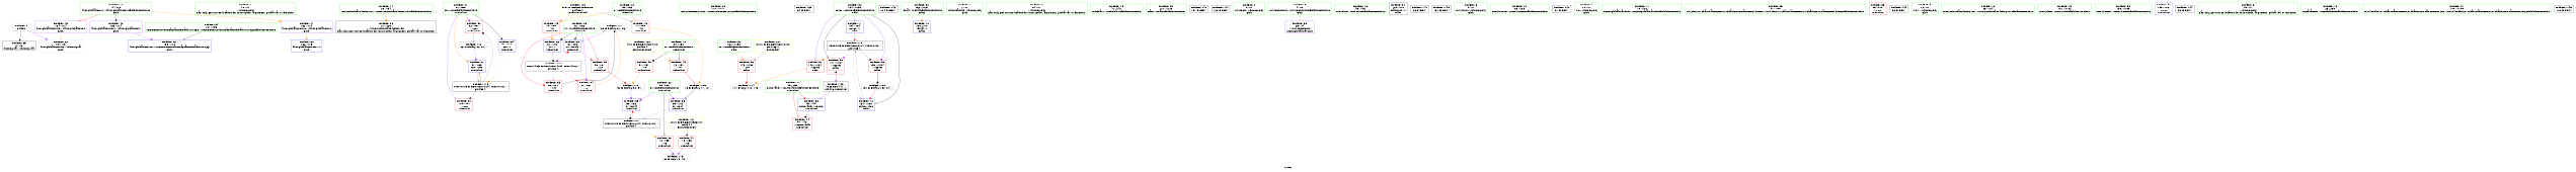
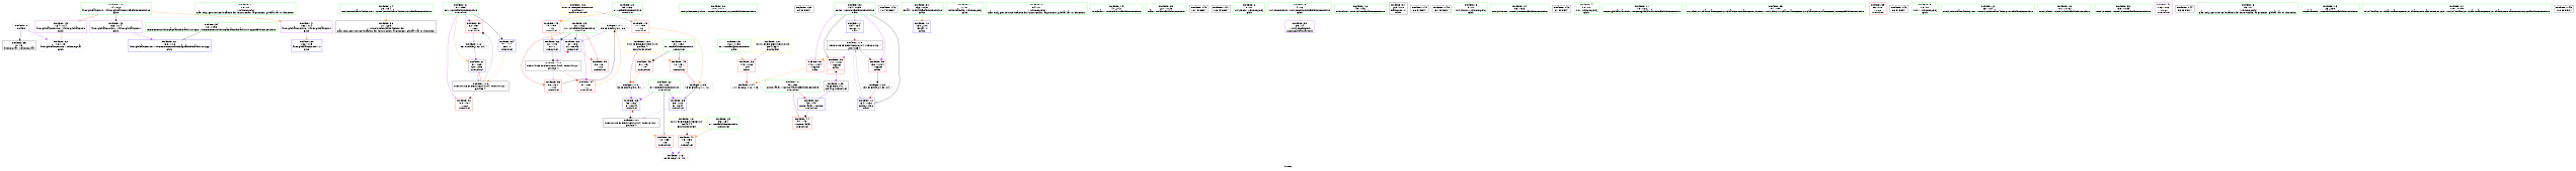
  digraph {
    label=SVFG
    node [color=green shape=record]
    edge [arrowhead=box color=black style=solid]
    n1 [color=grey label="{NodeID: 0\nNullPtr}"]
    n2 [color=black label="{NodeID: 35\n2\<--3\ndummyVal\<--dummyVal\n}"]
    n3 [color=blue label="{NodeID: 62\n164\<--3\nllvm.global_ctors_2\<--dummyVal\nGlob }" style=dotted]
    n4 [label="{NodeID: 7\n70\<--1\n\<--dummyObj\nCan only get source location for instruction, argument, global var or function.}"]
    n5 [label="{NodeID: 14\n28\<--34\n_ZNSt8ios_base4InitD1Ev\<--_ZNSt8ios_base4InitD1Ev_field_insensitive\n}"]
    n6 [color=black label="{NodeID: 36\n27\<--28\n\<--_ZNSt8ios_base4InitD1Ev\nCan only get source location for instruction, argument, global var or function.}"]
    n7 [label="{NodeID: 21\n57\<--58\ncnt\<--cnt_field_insensitive\n_Z5solvei\n}"]
    n8 [color=red label="{NodeID: 50\n82\<--57\n\<--cnt\n_Z5solvei\n}"]
    n9 [color=red label="{NodeID: 51\n105\<--57\n\<--cnt\n_Z5solvei\n}"]
    n10 [color=blue label="{NodeID: 64\n57\<--70\ncnt\<--\n_Z5solvei\n}"]
    n11 [color=blue label="{NodeID: 67\n57\<--83\ncnt\<--inc\n_Z5solvei\n}"]
    n12 [color=grey label="{NodeID: 112\n83 = Binary(82, 84, )\n}"]
    n13 [color=black label="{NodeID: 116\nMR_10V_3 = PHI(MR_10V_4, MR_10V_2, )\npts\{58 \}\n}"]
    n14 [color=grey label="{NodeID: 111\n88 = Binary(87, 86, )\n}"]
    n15 [color=blue label="{NodeID: 68\n61\<--88\nM\<--mul3\n_Z5solvei\n}"]
    n16 [color=black label="{NodeID: 118\nMR_14V_3 = PHI(MR_14V_4, MR_14V_2, )\npts\{62 \}\n}"]
    n17 [color=red label="{NodeID: 55\n90\<--61\n\<--M\n_Z5solvei\n}"]
    n18 [color=red label="{NodeID: 53\n86\<--61\n\<--M\n_Z5solvei\n}"]
    n19 [color=red label="{NodeID: 54\n87\<--61\n\<--M\n_Z5solvei\n}"]
    n20 [color=grey label="{NodeID: 110\n92 = Binary(90, 91, )\n}"]
    n21 [label="{NodeID: 28\n110\<--111\n_ZNSolsEPFRSoS_E\<--_ZNSolsEPFRSoS_E_field_insensitive\n}"]
    n22 [color=purple label="{NodeID: 42\n163\<--14\nllvm.global_ctors_1\<--llvm.global_ctors\nGlob }"]
    n23 [color=blue label="{NodeID: 61\n163\<--16\nllvm.global_ctors_1\<--_GLOBAL__sub_I_CaptainAhmadi_1_0.cpp\nGlob }"]
    n24 [color=red label="{NodeID: 49\n75\<--55\n\<--c\n_Z5solvei\n}"]
    n25 [color=blue label="{NodeID: 66\n61\<--75\nM\<--\n_Z5solvei\n}"]
    n26 [color=black label="{NodeID: 139\n64 = PHI()\n}"]
    n27 [color=red label="{NodeID: 56\n143\<--132\n\<--nt\nmain\n}"]
    n28 [color=grey label="{NodeID: 114\n144 = cmp(142, 143, )\n}"]
    n29 [color=black label="{NodeID: 146\n104 = PHI()\n}"]
    n30 [color=blue label="{NodeID: 63\n49\<--48\ncnum.addr\<--cnum\n_Z5solvei\n}"]
    n31 [color=red label="{NodeID: 44\n99\<--49\n\<--cnum.addr\n_Z5solvei\n}"]
    n32 [color=blue label="{NodeID: 70\n130\<--70\nretval\<--\nmain\n}"]
    n33 [label="{NodeID: 1\n7\<--1\n__dso_handle\<--dummyObj\nGlob }"]
    n34 [label="{NodeID: 8\n84\<--1\n\<--dummyObj\nCan only get source location for instruction, argument, global var or function.}"]
    n35 [label="{NodeID: 15\n41\<--42\n_Z5clearv\<--_Z5clearv_field_insensitive\n}"]
    n36 [label="{NodeID: 22\n59\<--60\nR\<--R_field_insensitive\n_Z5solvei\n}"]
    n37 [color=red label="{NodeID: 52\n78\<--59\n\<--R\n_Z5solvei\n}"]
    n38 [color=blue label="{NodeID: 65\n59\<--73\nR\<--mul\n_Z5solvei\n}"]
    n39 [color=blue label="{NodeID: 69\n59\<--92\nR\<--mul4\n_Z5solvei\n}"]
    n40 [color=grey label="{NodeID: 113\n80 = cmp(78, 79, )\n}"]
    n41 [color=black label="{NodeID: 117\nMR_12V_3 = PHI(MR_12V_4, MR_12V_2, )\npts\{60 \}\n}"]
    n42 [label="{NodeID: 29\n127\<--128\nmain\<--main_field_insensitive\n}"]
    n43 [color=purple label="{NodeID: 43\n164\<--14\nllvm.global_ctors_2\<--llvm.global_ctors\nGlob }"]
    n44 [color=black label="{NodeID: 140\n107 = PHI()\n}"]
    n45 [color=red label="{NodeID: 57\n142\<--134\n\<--cnum\nmain\n}"]
    n46 [color=black label="{NodeID: 147\n106 = PHI()\n}"]
    n47 [color=blue label="{NodeID: 71\n134\<--84\ncnum\<--\nmain\n}"]
    n48 [color=black label="{NodeID: 115\nMR_20V_3 = PHI(MR_20V_4, MR_20V_2, )\npts\{135 \}\n}"]
    n49 [color=red label="{NodeID: 58\n147\<--134\n\<--cnum\nmain\n|{<s0>13}}"]
    n50 [color=blue label="{NodeID: 72\n134\<--151\ncnum\<--inc\nmain\n}"]
    n51 [color=red label="{NodeID: 59\n150\<--134\n\<--cnum\nmain\n}"]
    n52 [color=black label="{NodeID: 149\n48 = PHI(147, )\n0th arg _Z5solvei }"]
    n53 [color=grey label="{NodeID: 108\n151 = Binary(150, 84, )\n}"]
    n54 [label="{NodeID: 2\n8\<--1\n_ZSt3cin\<--dummyObj\nGlob }"]
    n55 [label="{NodeID: 9\n4\<--6\n_ZStL8__ioinit\<--_ZStL8__ioinit_field_insensitive\nGlob }"]
    n56 [color=purple label="{NodeID: 38\n25\<--4\n\<--_ZStL8__ioinit\n__cxx_global_var_init\n}"]
    n57 [label="{NodeID: 16\n45\<--46\n_Z5solvei\<--_Z5solvei_field_insensitive\n}"]
    n58 [label="{NodeID: 23\n61\<--62\nM\<--M_field_insensitive\n_Z5solvei\n}"]
    n59 [label="{NodeID: 30\n130\<--131\nretval\<--retval_field_insensitive\nmain\n}"]
    n60 [color=yellow label="{NodeID: 120\n4V_1 = ENCHI(MR_4V_0)\npts\{52 \}\nFun[_Z5solvei]}" style=double]
    n61 [color=red label="{NodeID: 45\n72\<--51\n\<--A\n_Z5solvei\n}"]
    n62 [color=red label="{NodeID: 46\n91\<--51\n\<--A\n_Z5solvei\n}"]
    n63 [color=grey label="{NodeID: 109\n73 = Binary(71, 72, )\n}"]
    n64 [color=black label="{NodeID: 37\n129\<--70\nmain_ret\<--\nmain\n}"]
    n65 [color=yellow label="{NodeID: 127\n18V_1 = ENCHI(MR_18V_0)\npts\{133 \}\nFun[main]}" style=double]
    n66 [color=black label="{NodeID: 141\n26 = PHI()\n}"]
    n67 [color=black label="{NodeID: 148\n137 = PHI()\n}"]
    n68 [label="{NodeID: 3\n9\<--1\n_ZSt4cout\<--dummyObj\nGlob }"]
    n69 [label="{NodeID: 10\n14\<--18\nllvm.global_ctors\<--llvm.global_ctors_field_insensitive\nGlob }"]
    n70 [color=purple label="{NodeID: 41\n162\<--14\nllvm.global_ctors_0\<--llvm.global_ctors\nGlob }"]
    n71 [color=blue label="{NodeID: 60\n162\<--15\nllvm.global_ctors_0\<--\nGlob }"]
    n72 [label="{NodeID: 17\n49\<--50\ncnum.addr\<--cnum.addr_field_insensitive\n_Z5solvei\n}"]
    n73 [label="{NodeID: 24\n65\<--66\n_ZNSirsERx\<--_ZNSirsERx_field_insensitive\n}"]
    n74 [label="{NodeID: 31\n132\<--133\nnt\<--nt_field_insensitive\nmain\n}"]
    n75 [color=yellow label="{NodeID: 121\n6V_1 = ENCHI(MR_6V_0)\npts\{54 \}\nFun[_Z5solvei]}" style=double]
    n76 [color=red label="{NodeID: 47\n79\<--53\n\<--B\n_Z5solvei\n}"]
    n77 [color=black label="{NodeID: 142\n67 = PHI()\n}"]
    n78 [label="{NodeID: 4\n10\<--1\n.str\<--dummyObj\nGlob }"]
    n79 [label="{NodeID: 11\n19\<--20\n__cxx_global_var_init\<--__cxx_global_var_init_field_insensitive\n}"]
    n80 [label="{NodeID: 18\n51\<--52\nA\<--A_field_insensitive\n_Z5solvei\n}"]
    n81 [label="{NodeID: 25\n97\<--98\n_ZStlsISt11char_traitsIcEERSt13basic_ostreamIcT_ES5_PKc\<--_ZStlsISt11char_traitsIcEERSt13basic_ostreamIcT_ES5_PKc_field_insensitive\n}"]
    n82 [label="{NodeID: 32\n134\<--135\ncnum\<--cnum_field_insensitive\nmain\n}"]
    n83 [color=yellow label="{NodeID: 122\n8V_1 = ENCHI(MR_8V_0)\npts\{56 \}\nFun[_Z5solvei]}" style=double]
    n84 [color=red label="{NodeID: 48\n71\<--55\n\<--c\n_Z5solvei\n}"]
    n85 [color=red label="{NodeID: 39\n95\<--10\n\<--.str\n_Z5solvei\n}"]
    n86 [color=black label="{NodeID: 143\n68 = PHI()\n}"]
    n87 [label="{NodeID: 5\n12\<--1\n.str.1\<--dummyObj\nGlob }"]
    n88 [label="{NodeID: 12\n23\<--24\n_ZNSt8ios_base4InitC1Ev\<--_ZNSt8ios_base4InitC1Ev_field_insensitive\n}"]
+   n89 [label="{NodeID: 19\n53\<--54\nB\<--B_field_insensitive\n_Z5solvei\n}"]
    n90 [label="{NodeID: 26\n101\<--102\n_ZNSolsEi\<--_ZNSolsEi_field_insensitive\n}"]
    n91 [label="{NodeID: 33\n138\<--139\n_ZNSirsERi\<--_ZNSirsERi_field_insensitive\n}"]
    n92 [color=purple label="{NodeID: 40\n103\<--12\n\<--.str.1\n_Z5solvei\n}"]
    n93 [color=black label="{NodeID: 144\n96 = PHI()\n}"]
    n94 [label="{NodeID: 6\n15\<--1\n\<--dummyObj\nCan only get source location for instruction, argument, global var or function.}"]
    n95 [label="{NodeID: 13\n29\<--30\n__cxa_atexit\<--__cxa_atexit_field_insensitive\n}"]
    n96 [label="{NodeID: 20\n55\<--56\nc\<--c_field_insensitive\n_Z5solvei\n}"]
    n97 [label="{NodeID: 27\n108\<--109\n_ZSt4endlIcSt11char_traitsIcEERSt13basic_ostreamIT_T0_ES6_\<--_ZSt4endlIcSt11char_traitsIcEERSt13basic_ostreamIT_T0_ES6__field_insensitive\n}"]
    n98 [label="{NodeID: 34\n16\<--158\n_GLOBAL__sub_I_CaptainAhmadi_1_0.cpp\<--_GLOBAL__sub_I_CaptainAhmadi_1_0.cpp_field_insensitive\n}"]
    n99 [color=black label="{NodeID: 145\n100 = PHI()\n}"]
    n1 -> n2 [arrowhead=diamond]
    n1 -> n3 [arrowhead=diamond color=purple]
    n5 -> n6 [color=darkorange]
    n7 -> n8 [color=purple]
    n7 -> n9 [arrowhead=onormal color=purple]
    n7 -> n10 [arrowhead=diamond]
    n7 -> n11 [arrowhead=diamond color=darkorange]
    n8 -> n12 [arrowhead=onormal color=purple]
    n10 -> n13 [color=darkorange style=dashed]
    n11 -> n13 [arrowhead=onormal style=dashed]
    n12 -> n11 [color=purple]
    n13 -> n8 [style=dashed]
    n13 -> n9 [arrowhead=diamond style=dashed]
    n13 -> n11 [arrowhead=onormal color=red]
    n14 -> n15 [arrowhead=onormal color=purple]
    n15 -> n16 [color=purple style=dashed]
    n15 -> n17 [arrowhead=diamond color=red style=dashed]
    n16 -> n15 [color=red style=dashed]
    n16 -> n18 [arrowhead=onormal color=purple style=dashed]
    n16 -> n19 [arrowhead=diamond color=red style=dashed]
-   n17 -> n20 [color=red]
+   n60 -> n20 [color=red]
    n18 -> n14 [arrowhead=diamond]
    n19 -> n14 [arrowhead=onormal color=darkorange]
    n20 -> n39 [color=purple]
    n22 -> n23 [arrowhead=diamond color=purple]
    n24 -> n25 [color=darkorange]
    n25 -> n16 [style=dashed]
    n27 -> n28 [color=red]
    n30 -> n31 [style=dashed]
    n36 -> n37 [arrowhead=onormal]
    n36 -> n38 [color=purple]
    n36 -> n39 [color=purple]
    n37 -> n40 [color=purple]
    n38 -> n41 [arrowhead=onormal color=purple style=dashed]
    n39 -> n41 [style=dashed]
    n41 -> n37 [arrowhead=diamond color=darkorange style=dashed]
    n41 -> n39 [arrowhead=diamond color=red style=dashed]
    n43 -> n3 [arrowhead=onormal color=darkorange]
    n45 -> n28 [color=darkorange]
    n47 -> n48 [arrowhead=diamond color=red style=dashed]
    n48 -> n45 [color=darkorange style=dashed]
    n48 -> n49 [arrowhead=diamond color=purple style=dashed]
    n48 -> n50 [arrowhead=onormal color=purple style=dashed]
    n48 -> n51 [arrowhead=diamond style=dashed]
    n49 -> n52 [arrowhead=diamond color=purple tailport=s0]
    n50 -> n48 [arrowhead=onormal style=dashed]
    n51 -> n53
    n52 -> n30 [arrowhead=onormal color=purple]
    n53 -> n50 [arrowhead=diamond color=red]
    n55 -> n56 [arrowhead=onormal color=darkorange]
    n58 -> n15 [arrowhead=diamond]
    n58 -> n17 [arrowhead=onormal color=red]
    n58 -> n18 [arrowhead=diamond color=red]
    n58 -> n19 [color=purple]
    n58 -> n25
    n59 -> n32 [color=darkorange]
    n60 -> n61 [color=darkorange style=dashed]
    n60 -> n62 [arrowhead=onormal color=darkorange style=dashed]
    n61 -> n63 [arrowhead=onormal color=red]
    n62 -> n20 [color=darkorange]
    n63 -> n38 [arrowhead=onormal]
    n65 -> n27 [arrowhead=onormal style=dashed]
    n69 -> n22 [arrowhead=diamond]
    n69 -> n43 [arrowhead=onormal color=red]
    n69 -> n70 [color=darkorange]
    n70 -> n71 [arrowhead=diamond color=darkorange]
    n72 -> n30 [arrowhead=diamond color=red]
    n72 -> n31 [arrowhead=onormal color=red]
    n74 -> n27 [arrowhead=diamond color=darkorange]
    n75 -> n76 [arrowhead=diamond style=dashed]
    n76 -> n40 [arrowhead=diamond color=purple]
    n80 -> n61 [arrowhead=onormal]
    n80 -> n62
    n82 -> n45 [arrowhead=onormal color=purple]
    n82 -> n47 [arrowhead=onormal color=purple]
    n82 -> n49 [arrowhead=onormal]
    n82 -> n50 [arrowhead=onormal]
    n82 -> n51 [color=purple]
    n83 -> n24 [arrowhead=onormal color=red style=dashed]
    n83 -> n84 [arrowhead=onormal style=dashed]
    n84 -> n63 [color=darkorange]
+   n89 -> n76 [color=darkorange]
    n96 -> n24 [arrowhead=diamond color=darkorange]
    n96 -> n84 [arrowhead=onormal color=darkorange]
    n98 -> n23 [arrowhead=onormal]
  }
